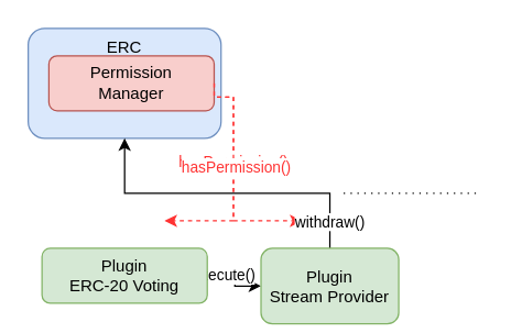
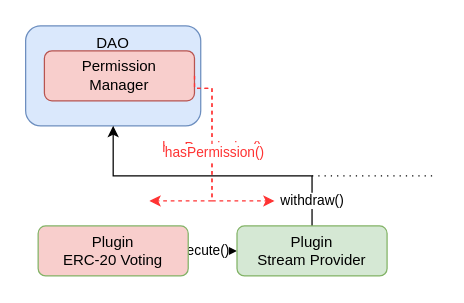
  <mxCell id="0" />
  <mxCell id="1" parent="0" />
- <mxCell id="2" value="ERC" style="rounded=1;whiteSpace=wrap;html=1;verticalAlign=top;fillColor=#dae8fc;strokeColor=#6c8ebf;" parent="1" vertex="1"><mxGeometry x="20" y="20" width="140" height="80" as="geometry" /></mxCell>
+ <mxCell id="2" value="DAO" style="rounded=1;whiteSpace=wrap;html=1;verticalAlign=top;fillColor=#dae8fc;strokeColor=#6c8ebf;" parent="1" vertex="1"><mxGeometry x="20" y="20" width="140" height="80" as="geometry" /></mxCell>
  <mxCell id="3" value="" style="endArrow=none;dashed=1;html=1;strokeWidth=1;rounded=0;dashPattern=1 4;" parent="1" edge="1"><mxGeometry width="50" height="50" relative="1" as="geometry"><mxPoint x="249" y="140" as="sourcePoint" /><mxPoint x="349" y="140" as="targetPoint" /></mxGeometry></mxCell>
  <mxCell id="4" value="&lt;font color=&quot;#ff3333&quot;&gt;hasPermission()&lt;/font&gt;" style="edgeStyle=orthogonalEdgeStyle;rounded=0;orthogonalLoop=1;jettySize=auto;html=1;exitX=1;exitY=0.5;exitDx=0;exitDy=0;dashed=1;strokeColor=#FF3333;jumpStyle=none;jumpSize=6;" parent="1" source="7" edge="1"><mxGeometry x="-0.132" relative="1" as="geometry"><mxPoint x="219" y="160" as="targetPoint" /><Array as="points"><mxPoint x="169" y="70" /><mxPoint x="169" y="160" /></Array><mxPoint as="offset" /></mxGeometry></mxCell>
  <mxCell id="5" value="execute()" style="edgeStyle=orthogonalEdgeStyle;rounded=0;orthogonalLoop=1;jettySize=auto;html=1;" parent="1" source="6" target="9" edge="1"><mxGeometry x="-0.5" relative="1" as="geometry"><mxPoint as="offset" /></mxGeometry></mxCell>
- <mxCell id="6" value="Plugin&lt;br&gt;ERC-20 Voting" style="rounded=1;whiteSpace=wrap;html=1;fillColor=#d5e8d4;strokeColor=#82b366;" parent="1" vertex="1"><mxGeometry x="30" y="180" width="120" height="40" as="geometry" /></mxCell>
+ <mxCell id="6" value="Plugin&lt;br&gt;ERC-20 Voting" style="rounded=1;whiteSpace=wrap;html=1;fillColor=#f8cecc;strokeColor=#82b366;" parent="1" vertex="1"><mxGeometry x="30" y="180" width="120" height="40" as="geometry" /></mxCell>
  <mxCell id="7" value="Permission&lt;br&gt;Manager" style="rounded=1;whiteSpace=wrap;html=1;fillColor=#f8cecc;strokeColor=#b85450;" parent="1" vertex="1"><mxGeometry x="35" y="40" width="120" height="40" as="geometry" /></mxCell>
  <mxCell id="8" value="withdraw()" style="edgeStyle=orthogonalEdgeStyle;rounded=0;orthogonalLoop=1;jettySize=auto;html=1;exitX=0.5;exitY=0;exitDx=0;exitDy=0;entryX=0.5;entryY=1;entryDx=0;entryDy=0;" parent="1" source="9" target="2" edge="1"><mxGeometry x="-0.833" relative="1" as="geometry"><mxPoint as="offset" /></mxGeometry></mxCell>
- <mxCell id="9" value="Plugin&lt;br&gt;Stream Provider" style="rounded=1;whiteSpace=wrap;html=1;fillColor=#d5e8d4;strokeColor=#82b366;" parent="1" vertex="1"><mxGeometry x="189" y="180" width="100" height="55" as="geometry" /></mxCell>
+ <mxCell id="9" value="Plugin&lt;br&gt;Stream Provider" style="rounded=1;whiteSpace=wrap;html=1;fillColor=#d5e8d4;strokeColor=#82b366;" parent="1" vertex="1"><mxGeometry x="189" y="180" width="120" height="40" as="geometry" /></mxCell>
  <mxCell id="10" value="" style="edgeStyle=orthogonalEdgeStyle;rounded=0;orthogonalLoop=1;jettySize=auto;html=1;exitX=1;exitY=0.5;exitDx=0;exitDy=0;dashed=1;strokeColor=#FF3333;jumpStyle=none;jumpSize=6;" edge="1" parent="1" source="7"><mxGeometry x="-0.096" y="30" relative="1" as="geometry"><mxPoint x="119" y="160" as="targetPoint" /><Array as="points"><mxPoint x="169" y="70" /><mxPoint x="169" y="160" /></Array><mxPoint as="offset" /><mxPoint x="160" y="80" as="sourcePoint" /></mxGeometry></mxCell>
  <mxCell id="11" value="&lt;span style=&quot;color: rgb(255, 51, 51);&quot;&gt;hasPermission()&lt;/span&gt;" style="edgeLabel;html=1;align=center;verticalAlign=middle;resizable=0;points=[];" vertex="1" connectable="0" parent="10"><mxGeometry x="0.598" y="-2" relative="1" as="geometry"><mxPoint x="18" y="-38" as="offset" /></mxGeometry></mxCell>
